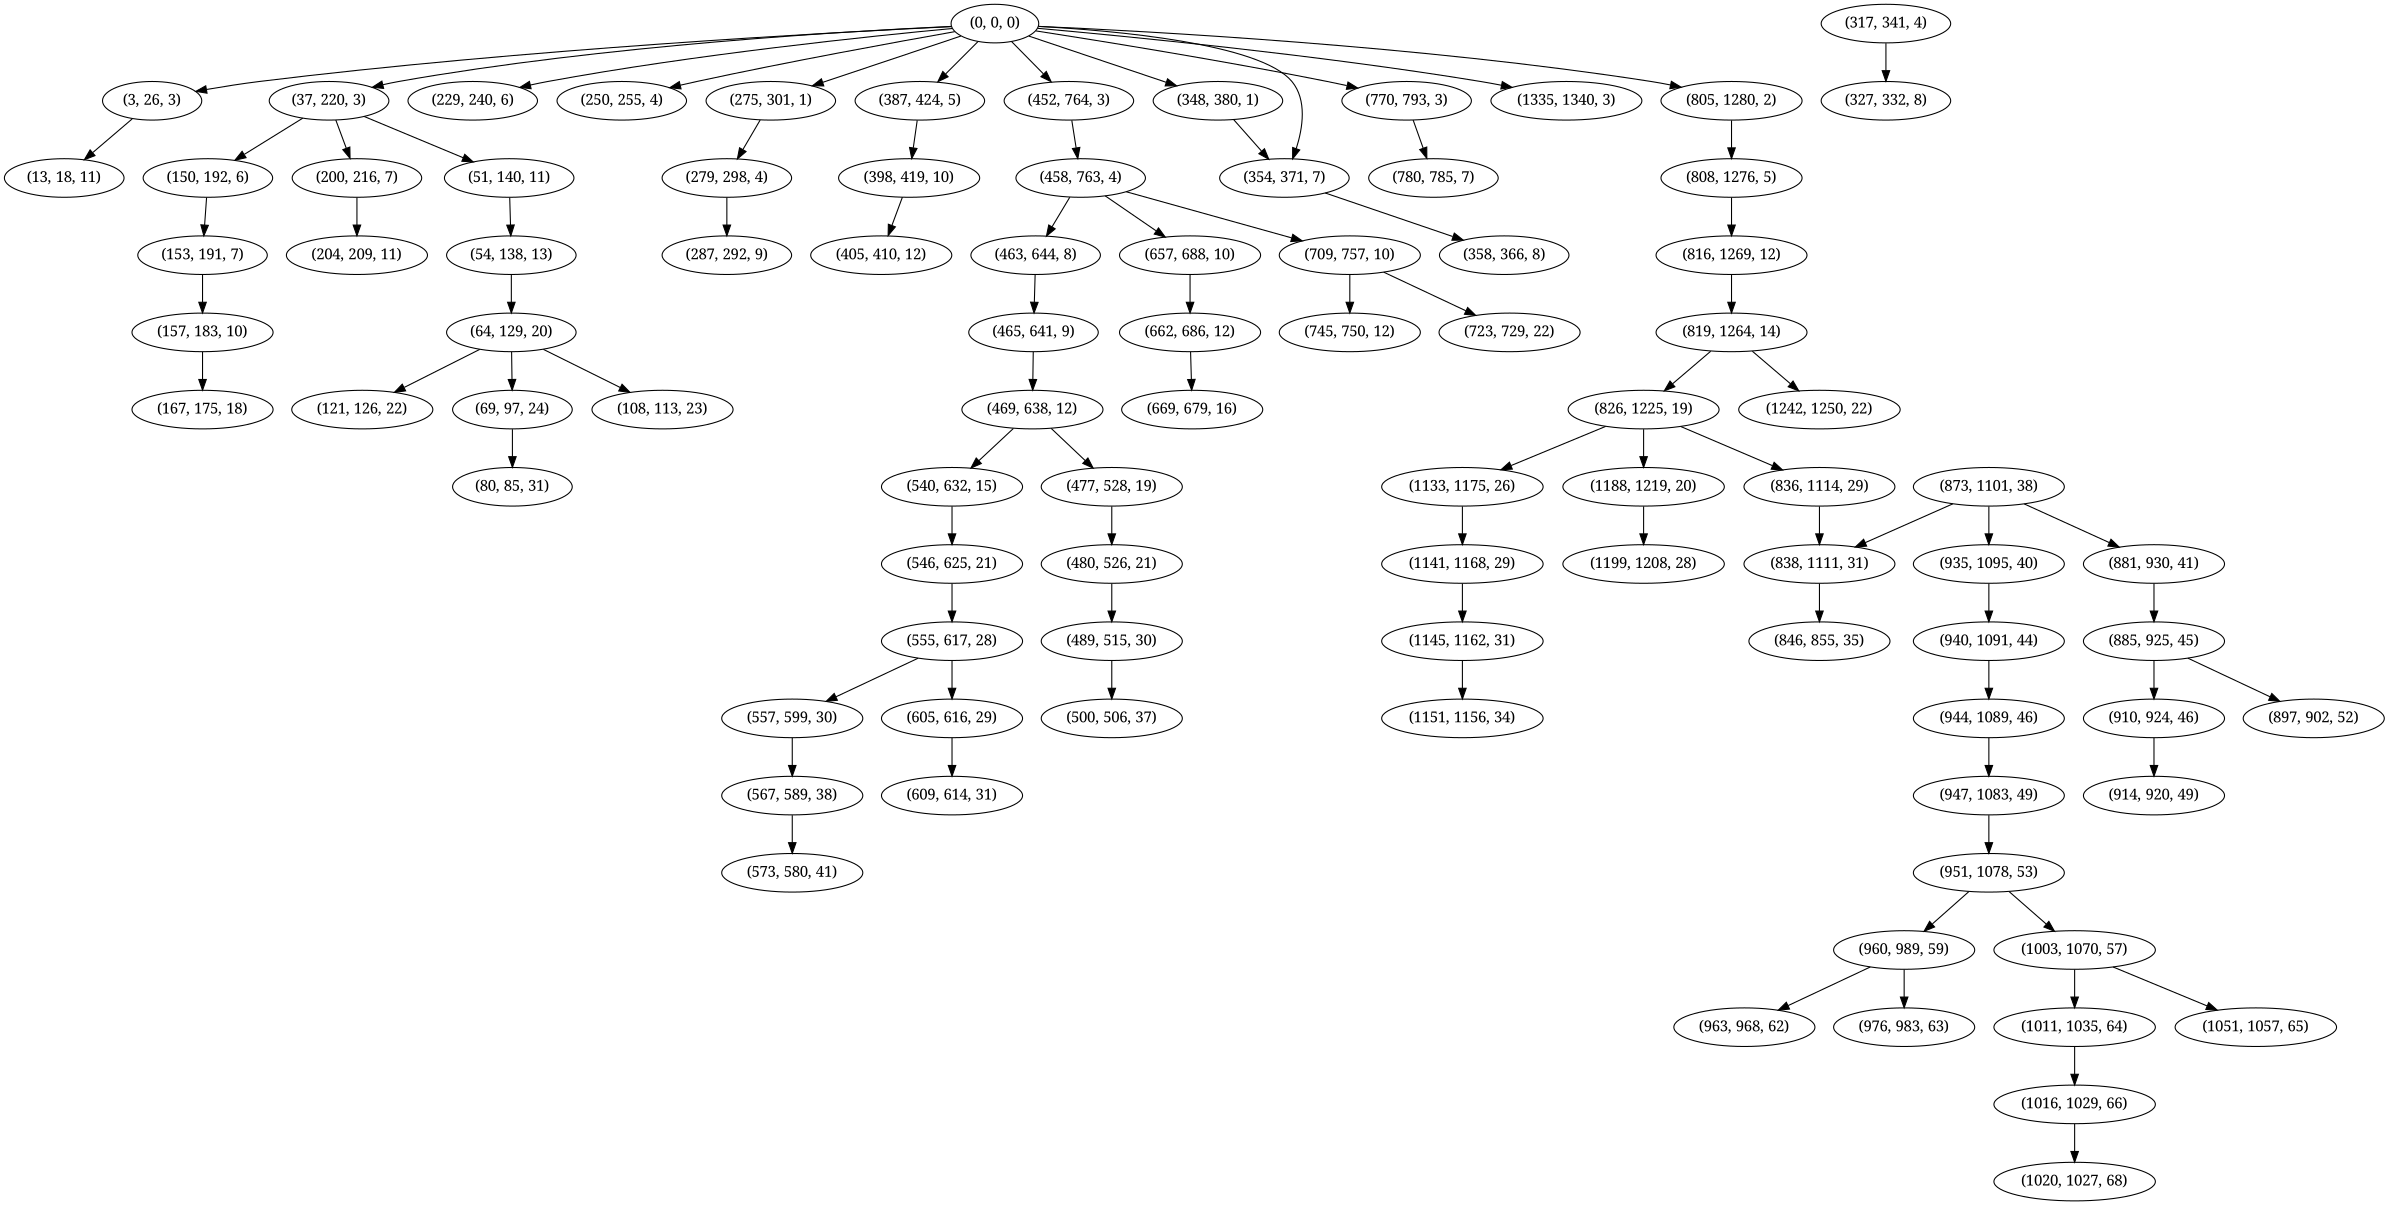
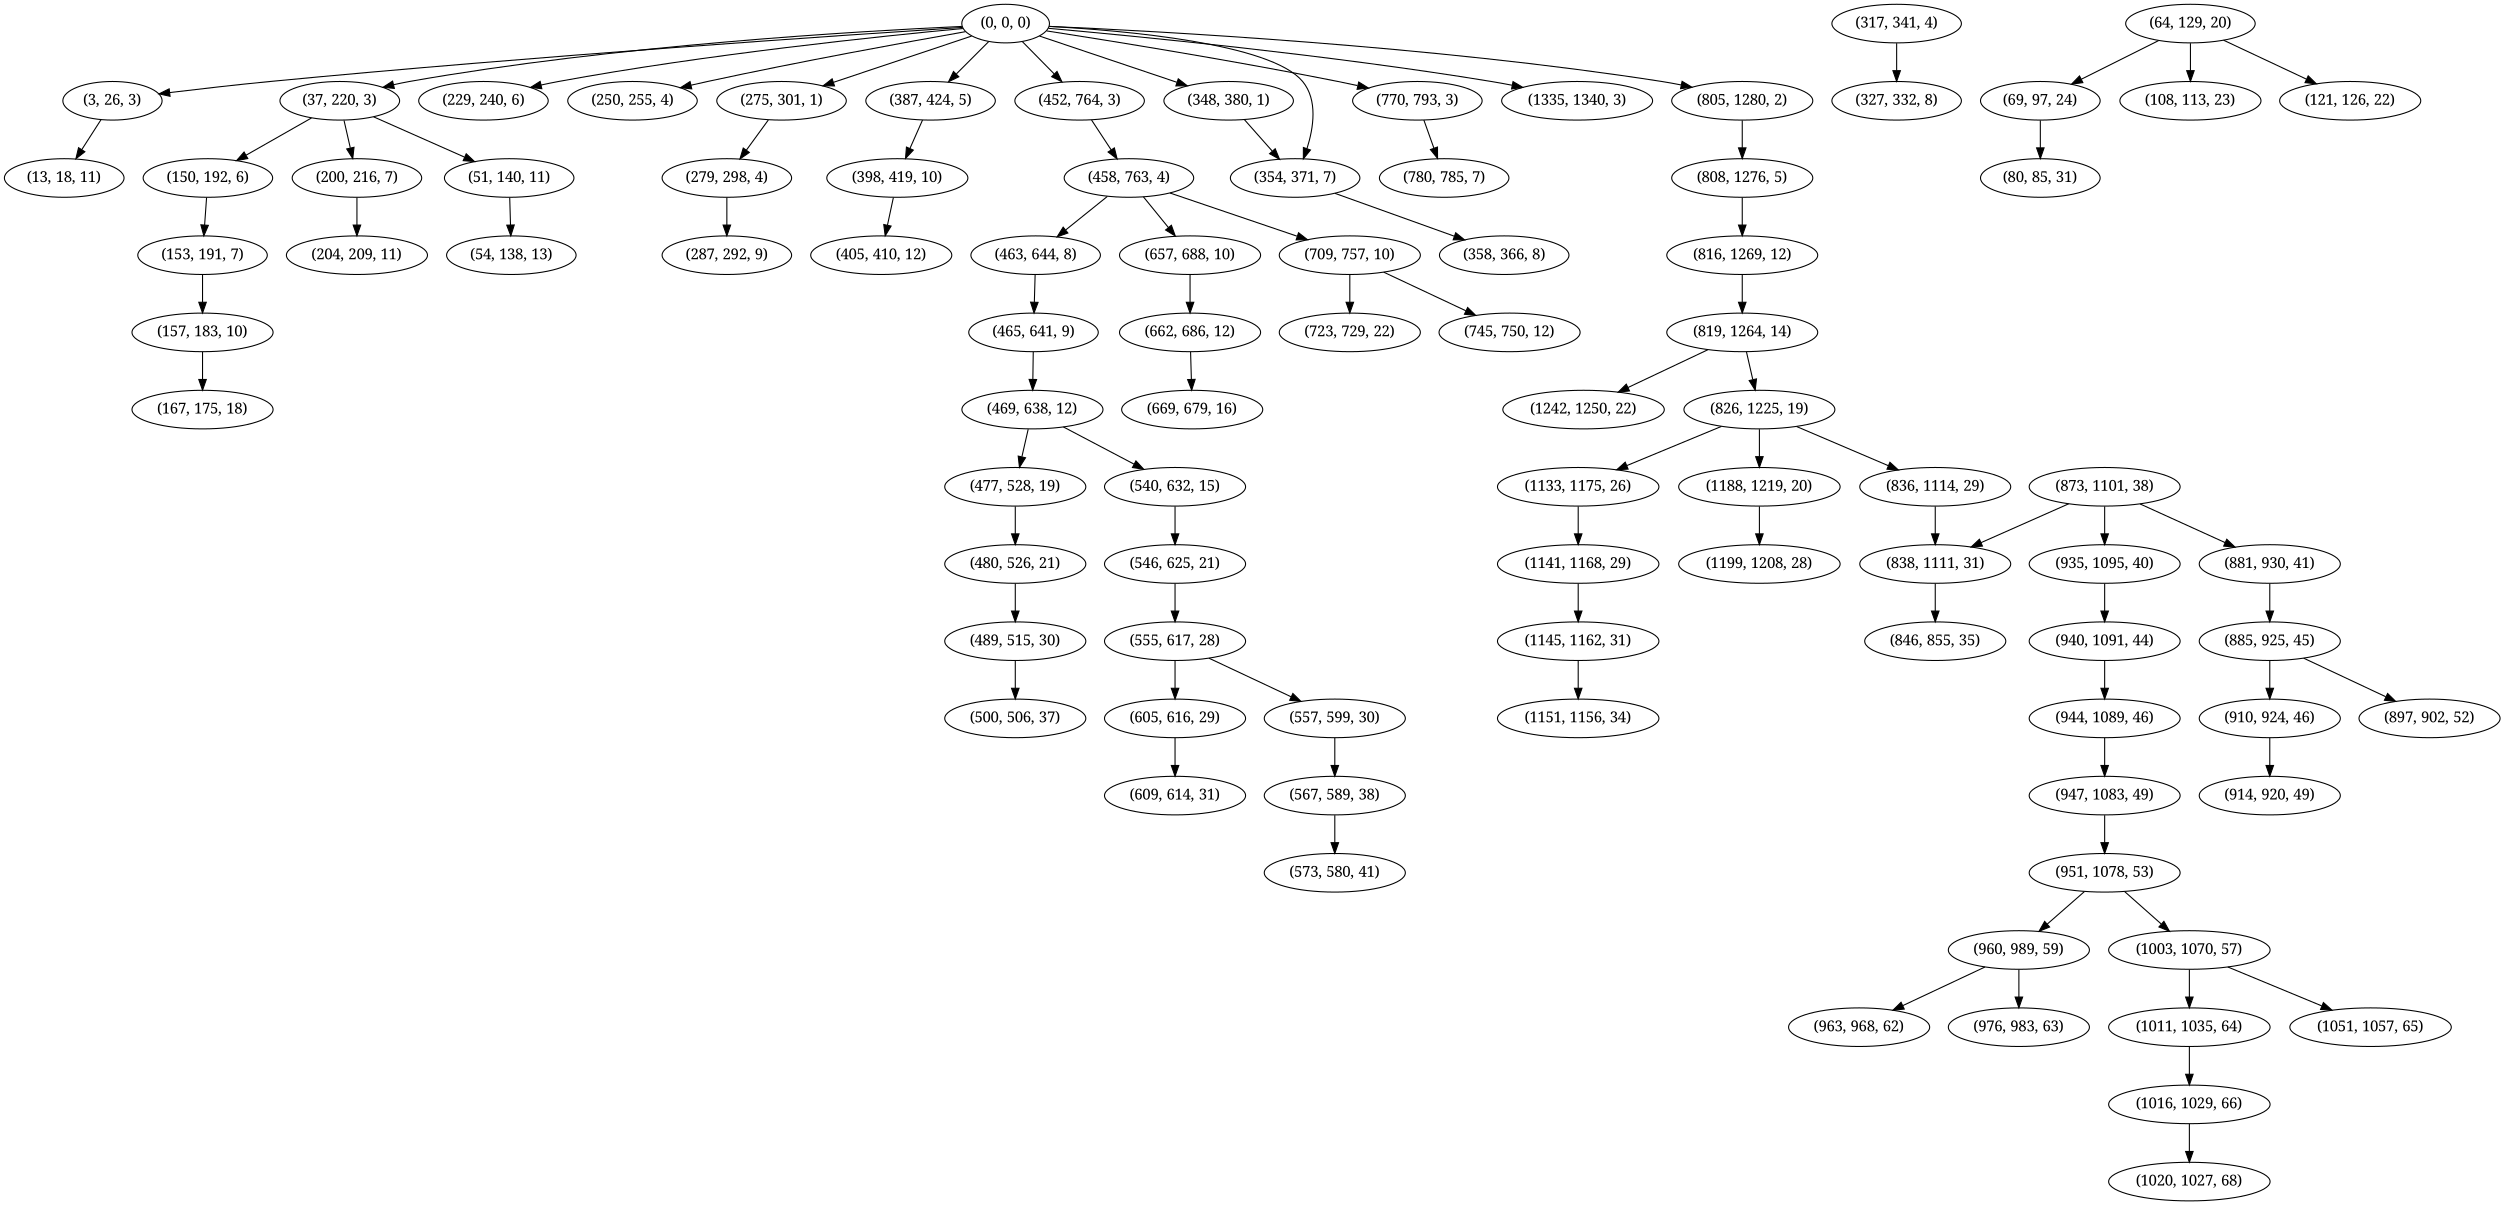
  digraph {
    fontname="Noto Serif"
    node [fontname="Noto Serif"]
    edge [fontname="Noto Serif"]
    "(0, 0, 0)"
    "(3, 26, 3)"
    "(37, 220, 3)"
    "(229, 240, 6)"
    "(250, 255, 4)"
    "(275, 301, 1)"
    "(348, 380, 1)"
    "(387, 424, 5)"
    "(452, 764, 3)"
    "(770, 793, 3)"
    "(805, 1280, 2)"
    "(1335, 1340, 3)"
    "(354, 371, 7)"
    "(13, 18, 11)"
    "(51, 140, 11)"
    "(150, 192, 6)"
    "(200, 216, 7)"
    "(279, 298, 4)"
    "(317, 341, 4)"
    "(327, 332, 8)"
    "(398, 419, 10)"
    "(458, 763, 4)"
    "(780, 785, 7)"
    "(808, 1276, 5)"
    "(54, 138, 13)"
    "(153, 191, 7)"
    "(204, 209, 11)"
    "(64, 129, 20)"
    "(69, 97, 24)"
    "(108, 113, 23)"
    "(121, 126, 22)"
    "(80, 85, 31)"
    "(157, 183, 10)"
    "(167, 175, 18)"
    "(287, 292, 9)"
    "(358, 366, 8)"
    "(405, 410, 12)"
    "(463, 644, 8)"
    "(657, 688, 10)"
    "(709, 757, 10)"
    "(465, 641, 9)"
    "(662, 686, 12)"
    "(723, 729, 22)"
    "(745, 750, 12)"
    "(469, 638, 12)"
    "(477, 528, 19)"
    "(540, 632, 15)"
    "(480, 526, 21)"
    "(546, 625, 21)"
    "(489, 515, 30)"
    "(500, 506, 37)"
    "(555, 617, 28)"
    "(557, 599, 30)"
    "(605, 616, 29)"
    "(567, 589, 38)"
    "(609, 614, 31)"
    "(573, 580, 41)"
    "(669, 679, 16)"
    "(816, 1269, 12)"
    "(819, 1264, 14)"
    "(826, 1225, 19)"
    "(1242, 1250, 22)"
    "(836, 1114, 29)"
    "(1133, 1175, 26)"
    "(1188, 1219, 20)"
    "(838, 1111, 31)"
    "(1141, 1168, 29)"
    "(1199, 1208, 28)"
    "(846, 855, 35)"
    "(873, 1101, 38)"
    "(881, 930, 41)"
    "(935, 1095, 40)"
    "(885, 925, 45)"
    "(940, 1091, 44)"
    "(897, 902, 52)"
    "(910, 924, 46)"
    "(914, 920, 49)"
    "(944, 1089, 46)"
    "(947, 1083, 49)"
    "(951, 1078, 53)"
    "(960, 989, 59)"
    "(1003, 1070, 57)"
    "(963, 968, 62)"
    "(976, 983, 63)"
    "(1011, 1035, 64)"
    "(1051, 1057, 65)"
    "(1016, 1029, 66)"
    "(1020, 1027, 68)"
    "(1145, 1162, 31)"
    "(1151, 1156, 34)"
    "(0, 0, 0)" -> "(3, 26, 3)"
    "(0, 0, 0)" -> "(37, 220, 3)"
    "(0, 0, 0)" -> "(229, 240, 6)"
    "(0, 0, 0)" -> "(250, 255, 4)"
    "(0, 0, 0)" -> "(275, 301, 1)"
    "(0, 0, 0)" -> "(348, 380, 1)"
    "(0, 0, 0)" -> "(387, 424, 5)"
    "(0, 0, 0)" -> "(452, 764, 3)"
    "(0, 0, 0)" -> "(770, 793, 3)"
    "(0, 0, 0)" -> "(805, 1280, 2)"
    "(0, 0, 0)" -> "(1335, 1340, 3)"
    "(0, 0, 0)" -> "(354, 371, 7)"
    "(3, 26, 3)" -> "(13, 18, 11)"
    "(37, 220, 3)" -> "(51, 140, 11)"
    "(37, 220, 3)" -> "(150, 192, 6)"
    "(37, 220, 3)" -> "(200, 216, 7)"
    "(275, 301, 1)" -> "(279, 298, 4)"
    "(348, 380, 1)" -> "(354, 371, 7)"
    "(387, 424, 5)" -> "(398, 419, 10)"
    "(452, 764, 3)" -> "(458, 763, 4)"
    "(770, 793, 3)" -> "(780, 785, 7)"
    "(805, 1280, 2)" -> "(808, 1276, 5)"
    "(354, 371, 7)" -> "(358, 366, 8)"
    "(51, 140, 11)" -> "(54, 138, 13)"
    "(150, 192, 6)" -> "(153, 191, 7)"
    "(200, 216, 7)" -> "(204, 209, 11)"
    "(279, 298, 4)" -> "(287, 292, 9)"
    "(317, 341, 4)" -> "(327, 332, 8)"
    "(398, 419, 10)" -> "(405, 410, 12)"
    "(458, 763, 4)" -> "(463, 644, 8)"
    "(458, 763, 4)" -> "(657, 688, 10)"
    "(458, 763, 4)" -> "(709, 757, 10)"
    "(808, 1276, 5)" -> "(816, 1269, 12)"
-   "(54, 138, 13)" -> "(64, 129, 20)"
    "(153, 191, 7)" -> "(157, 183, 10)"
    "(64, 129, 20)" -> "(69, 97, 24)"
    "(64, 129, 20)" -> "(108, 113, 23)"
    "(64, 129, 20)" -> "(121, 126, 22)"
    "(69, 97, 24)" -> "(80, 85, 31)"
    "(157, 183, 10)" -> "(167, 175, 18)"
    "(463, 644, 8)" -> "(465, 641, 9)"
    "(657, 688, 10)" -> "(662, 686, 12)"
    "(709, 757, 10)" -> "(723, 729, 22)"
    "(709, 757, 10)" -> "(745, 750, 12)"
    "(465, 641, 9)" -> "(469, 638, 12)"
    "(662, 686, 12)" -> "(669, 679, 16)"
    "(469, 638, 12)" -> "(477, 528, 19)"
    "(469, 638, 12)" -> "(540, 632, 15)"
    "(477, 528, 19)" -> "(480, 526, 21)"
    "(540, 632, 15)" -> "(546, 625, 21)"
    "(480, 526, 21)" -> "(489, 515, 30)"
    "(546, 625, 21)" -> "(555, 617, 28)"
    "(489, 515, 30)" -> "(500, 506, 37)"
    "(555, 617, 28)" -> "(557, 599, 30)"
    "(555, 617, 28)" -> "(605, 616, 29)"
    "(557, 599, 30)" -> "(567, 589, 38)"
    "(605, 616, 29)" -> "(609, 614, 31)"
    "(567, 589, 38)" -> "(573, 580, 41)"
    "(816, 1269, 12)" -> "(819, 1264, 14)"
    "(819, 1264, 14)" -> "(826, 1225, 19)"
    "(819, 1264, 14)" -> "(1242, 1250, 22)"
    "(826, 1225, 19)" -> "(836, 1114, 29)"
    "(826, 1225, 19)" -> "(1133, 1175, 26)"
    "(826, 1225, 19)" -> "(1188, 1219, 20)"
    "(836, 1114, 29)" -> "(838, 1111, 31)"
    "(1133, 1175, 26)" -> "(1141, 1168, 29)"
    "(1188, 1219, 20)" -> "(1199, 1208, 28)"
    "(838, 1111, 31)" -> "(846, 855, 35)"
    "(1141, 1168, 29)" -> "(1145, 1162, 31)"
    "(873, 1101, 38)" -> "(838, 1111, 31)"
    "(873, 1101, 38)" -> "(881, 930, 41)"
    "(873, 1101, 38)" -> "(935, 1095, 40)"
    "(881, 930, 41)" -> "(885, 925, 45)"
    "(935, 1095, 40)" -> "(940, 1091, 44)"
    "(885, 925, 45)" -> "(897, 902, 52)"
    "(885, 925, 45)" -> "(910, 924, 46)"
    "(940, 1091, 44)" -> "(944, 1089, 46)"
    "(910, 924, 46)" -> "(914, 920, 49)"
    "(944, 1089, 46)" -> "(947, 1083, 49)"
    "(947, 1083, 49)" -> "(951, 1078, 53)"
    "(951, 1078, 53)" -> "(960, 989, 59)"
    "(951, 1078, 53)" -> "(1003, 1070, 57)"
    "(960, 989, 59)" -> "(963, 968, 62)"
    "(960, 989, 59)" -> "(976, 983, 63)"
    "(1003, 1070, 57)" -> "(1011, 1035, 64)"
    "(1003, 1070, 57)" -> "(1051, 1057, 65)"
    "(1011, 1035, 64)" -> "(1016, 1029, 66)"
    "(1016, 1029, 66)" -> "(1020, 1027, 68)"
    "(1145, 1162, 31)" -> "(1151, 1156, 34)"
  }
